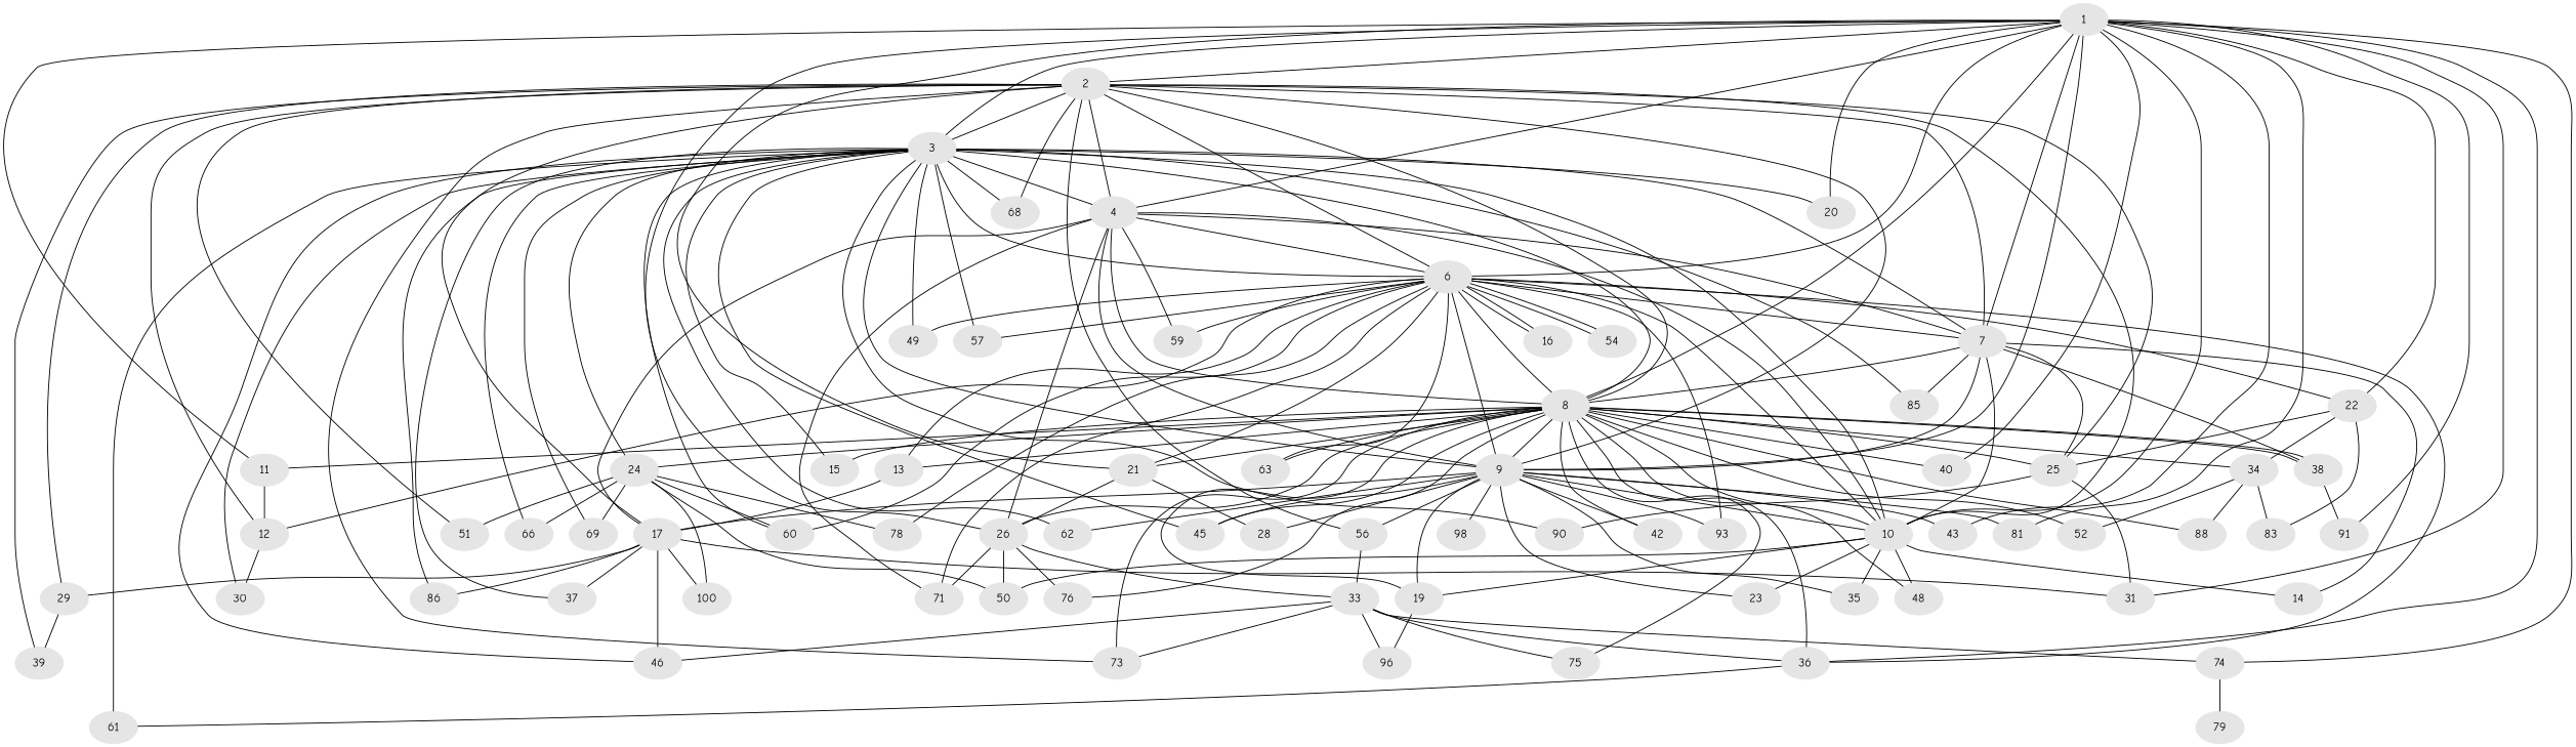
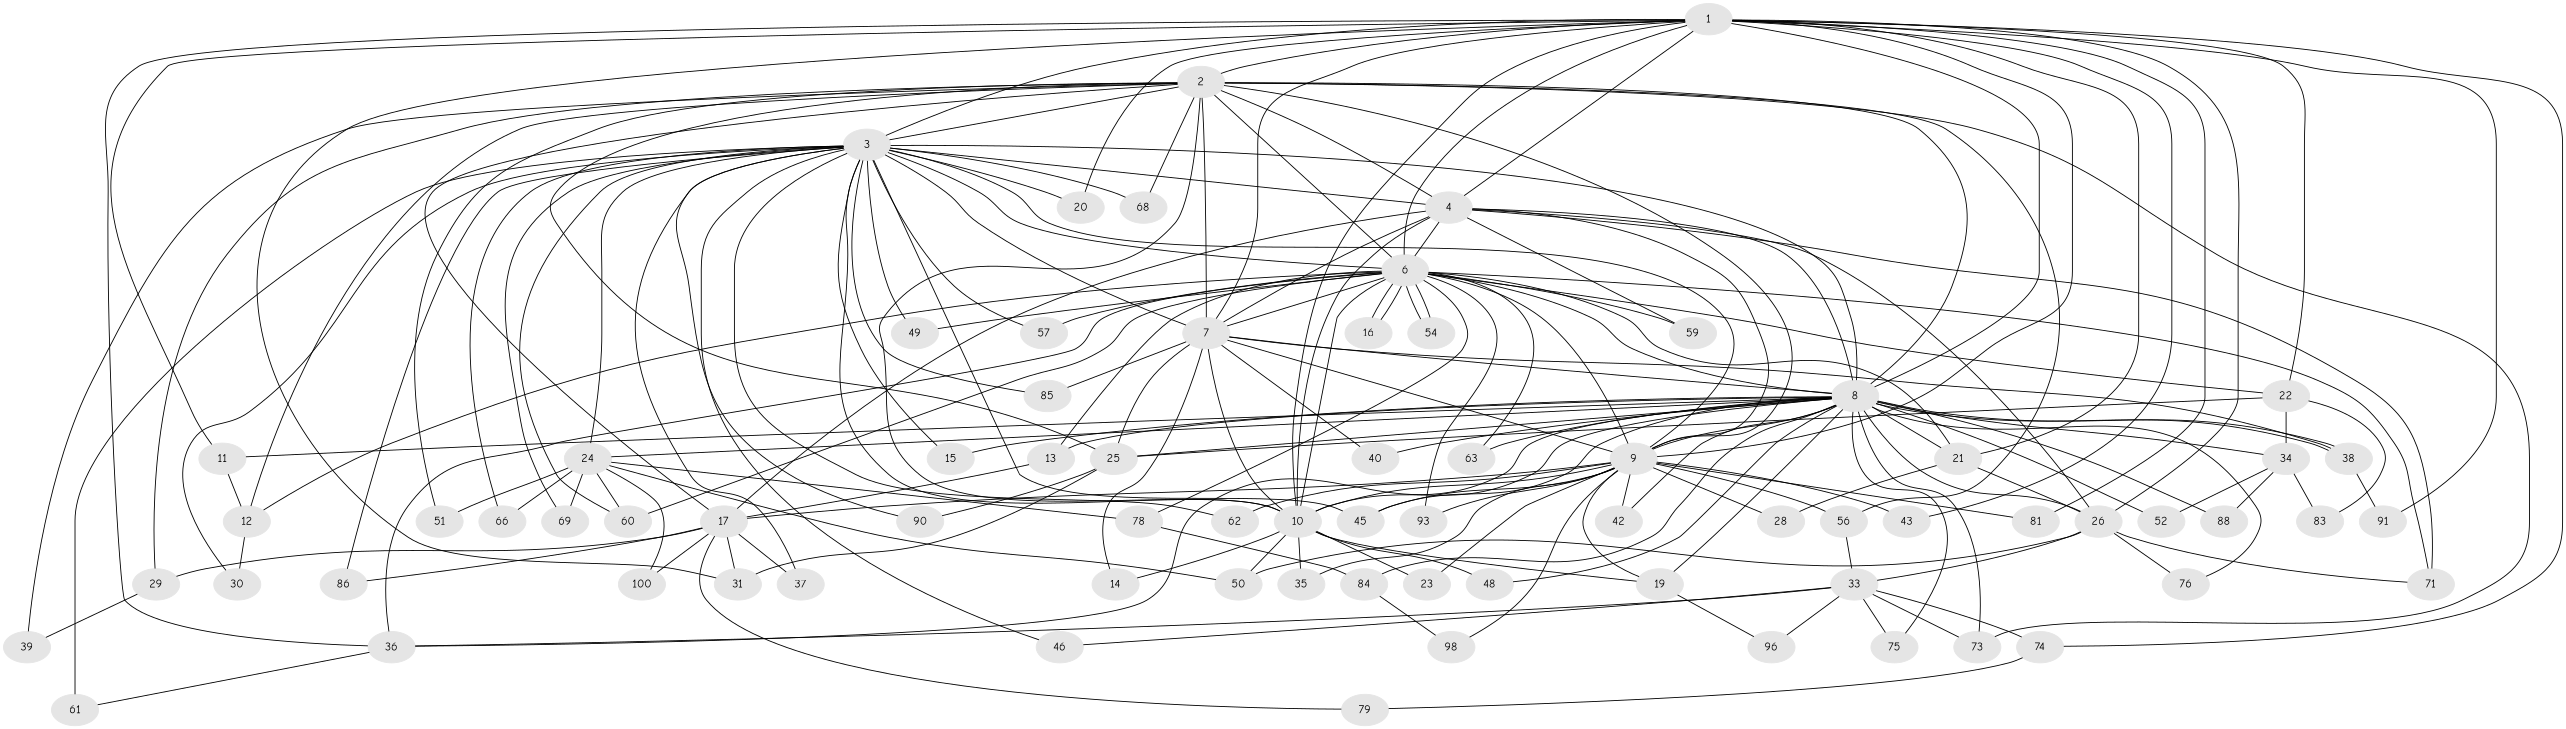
  graph {
    fontname="Comic Neue"
    node [color=gray90 fontname="Comic Neue" style=filled]
    edge [fontname="Comic Neue"]
    1 [super="+70"]
    2 [super="+89"]
    3 [super="+5"]
    4 [super="+58"]
    6 [super="+27"]
    7 [super="+18"]
    8 [super="+97"]
    9 [super="+44"]
    10 [super="+32"]
    11
    20
    21 [super="+95"]
    22 [super="+99"]
    26 [super="+67"]
    31 [super="+80"]
    36 [super="+47"]
    40
    43
    74
    81
    91
    12
    17 [super="+53"]
    25 [super="+41"]
    29
    39
    51
    56
    68
    73
    15
    24
    30
    37
    45 [super="+55"]
    46
    49
    57
    60 [super="+72"]
    61 [super="+82"]
    62
    66 [super="+92"]
    69
    85
    86
    90
    59
    71 [super="+87"]
    13
    16
    54
    63
    78
    93
    14
    38 [super="+64"]
    19 [super="+65"]
    34
    42
    48
    52
    75
    76
+   84
    88
    23
    28
    35
    98
    50 [super="+94"]
    83
    33 [super="+77"]
    79
    100
    96
    1 -- 2
    1 -- 3 [weight=2]
    1 -- 4
    1 -- 6
    1 -- 7
    1 -- 8
    1 -- 9
    1 -- 10
    1 -- 11
    1 -- 20
    1 -- 21
    1 -- 22
    1 -- 26
    1 -- 31
    1 -- 36
-   1 -- 40
+   7 -- 40
    1 -- 43
    1 -- 74
    1 -- 81
    1 -- 91
    2 -- 3 [weight=2]
    2 -- 4 [weight=2]
    2 -- 6
    2 -- 7 [weight=2]
    2 -- 8
    2 -- 9
    2 -- 10
    2 -- 12
    2 -- 17
    2 -- 25
    2 -- 29
    2 -- 39
    2 -- 51
    2 -- 56
    2 -- 68
    2 -- 73
    3 -- 4 [weight=2]
    3 -- 6 [weight=2]
    3 -- 7 [weight=2]
    3 -- 8 [weight=2]
    3 -- 9 [weight=2]
    3 -- 10 [weight=3]
    3 -- 20
    3 -- 68
    3 -- 15
    3 -- 24
    3 -- 30
    3 -- 37
    3 -- 45
    3 -- 46
    3 -- 49
    3 -- 57
    3 -- 60
    3 -- 61 [weight=2]
    3 -- 62
    3 -- 66 [weight=2]
    3 -- 69
    3 -- 85
    3 -- 86
    3 -- 90
    4 -- 6
    4 -- 7
    4 -- 8
    4 -- 9
    4 -- 10
    4 -- 26
    4 -- 17
    4 -- 59
    4 -- 71
    6 -- 7
    6 -- 8
    6 -- 9
    6 -- 10
    6 -- 21
    6 -- 22
    6 -- 36
    6 -- 12
    6 -- 49
    6 -- 57
    6 -- 60
    6 -- 59
    6 -- 71
    6 -- 13
    6 -- 16
    6 -- 16
    6 -- 54
    6 -- 54
    6 -- 63
    6 -- 78
    6 -- 93
    7 -- 8
    7 -- 9
    7 -- 10
    7 -- 25
    7 -- 85
    7 -- 14
    7 -- 38
    8 -- 9 [weight=2]
    8 -- 10
    8 -- 11
    8 -- 21
    8 -- 26
    8 -- 36
    8 -- 40
    8 -- 25
    8 -- 73
    8 -- 15
    8 -- 24
    8 -- 45
    8 -- 13
    8 -- 63
    8 -- 38
    8 -- 38
    8 -- 19
    8 -- 34
    8 -- 42
    8 -- 48
    8 -- 52
    8 -- 75
    8 -- 76
+   8 -- 84
    8 -- 88
    9 -- 10
    9 -- 43
    9 -- 81
    9 -- 17
    9 -- 56
    9 -- 45
    9 -- 62
    9 -- 93
    9 -- 19
    9 -- 42
    9 -- 23
    9 -- 28
    9 -- 35
    9 -- 98
    10 -- 14
    10 -- 19
    10 -- 48
    10 -- 23
    10 -- 35
    10 -- 50
    11 -- 12
    21 -- 26
    21 -- 28
    22 -- 25
    22 -- 34
    22 -- 83
    26 -- 71
    26 -- 76
    26 -- 50
    26 -- 33
    36 -- 61
    74 -- 79
    12 -- 30
    17 -- 31
    17 -- 29
    17 -- 37
    17 -- 86
-   17 -- 46
+   17 -- 79
    17 -- 100
    25 -- 31
    25 -- 90
    29 -- 39
    56 -- 33
    24 -- 51
    24 -- 60
    24 -- 66
    24 -- 69
    24 -- 78
    24 -- 50
    24 -- 100
    13 -- 17
+   78 -- 84
    38 -- 91
    19 -- 96
    34 -- 52
    34 -- 88
    34 -- 83
+   84 -- 98
    33 -- 36
    33 -- 74
    33 -- 73
    33 -- 46
    33 -- 75
    33 -- 96
  }
